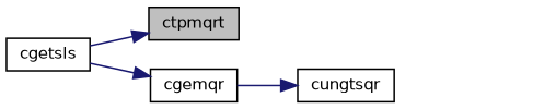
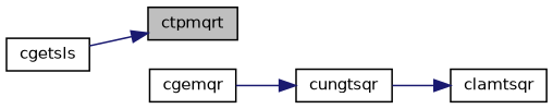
  digraph {
    rankdir=RL
    node [color=black fillcolor=white fontname=Helvetica fontsize=10 shape=record style=filled]
    edge [color=midnightblue dir=back fontname=Helvetica fontsize=10 labelfontname=Helvetica labelfontsize=10 style=solid]
    n1 [fillcolor=grey75 fontcolor=black height=0.2 label=ctpmqrt width=0.4]
    n2 [height=0.2 label=cgetsls width=0.4]
+   n3 [height=0.2 label=clamtsqr width=0.4]
    n4 [height=0.2 label=cungtsqr width=0.4]
    n5 [height=0.2 label=cgemqr width=0.4]
    n1 -> n2
+   n3 -> n4
    n4 -> n5
-   n5 -> n2
  }
